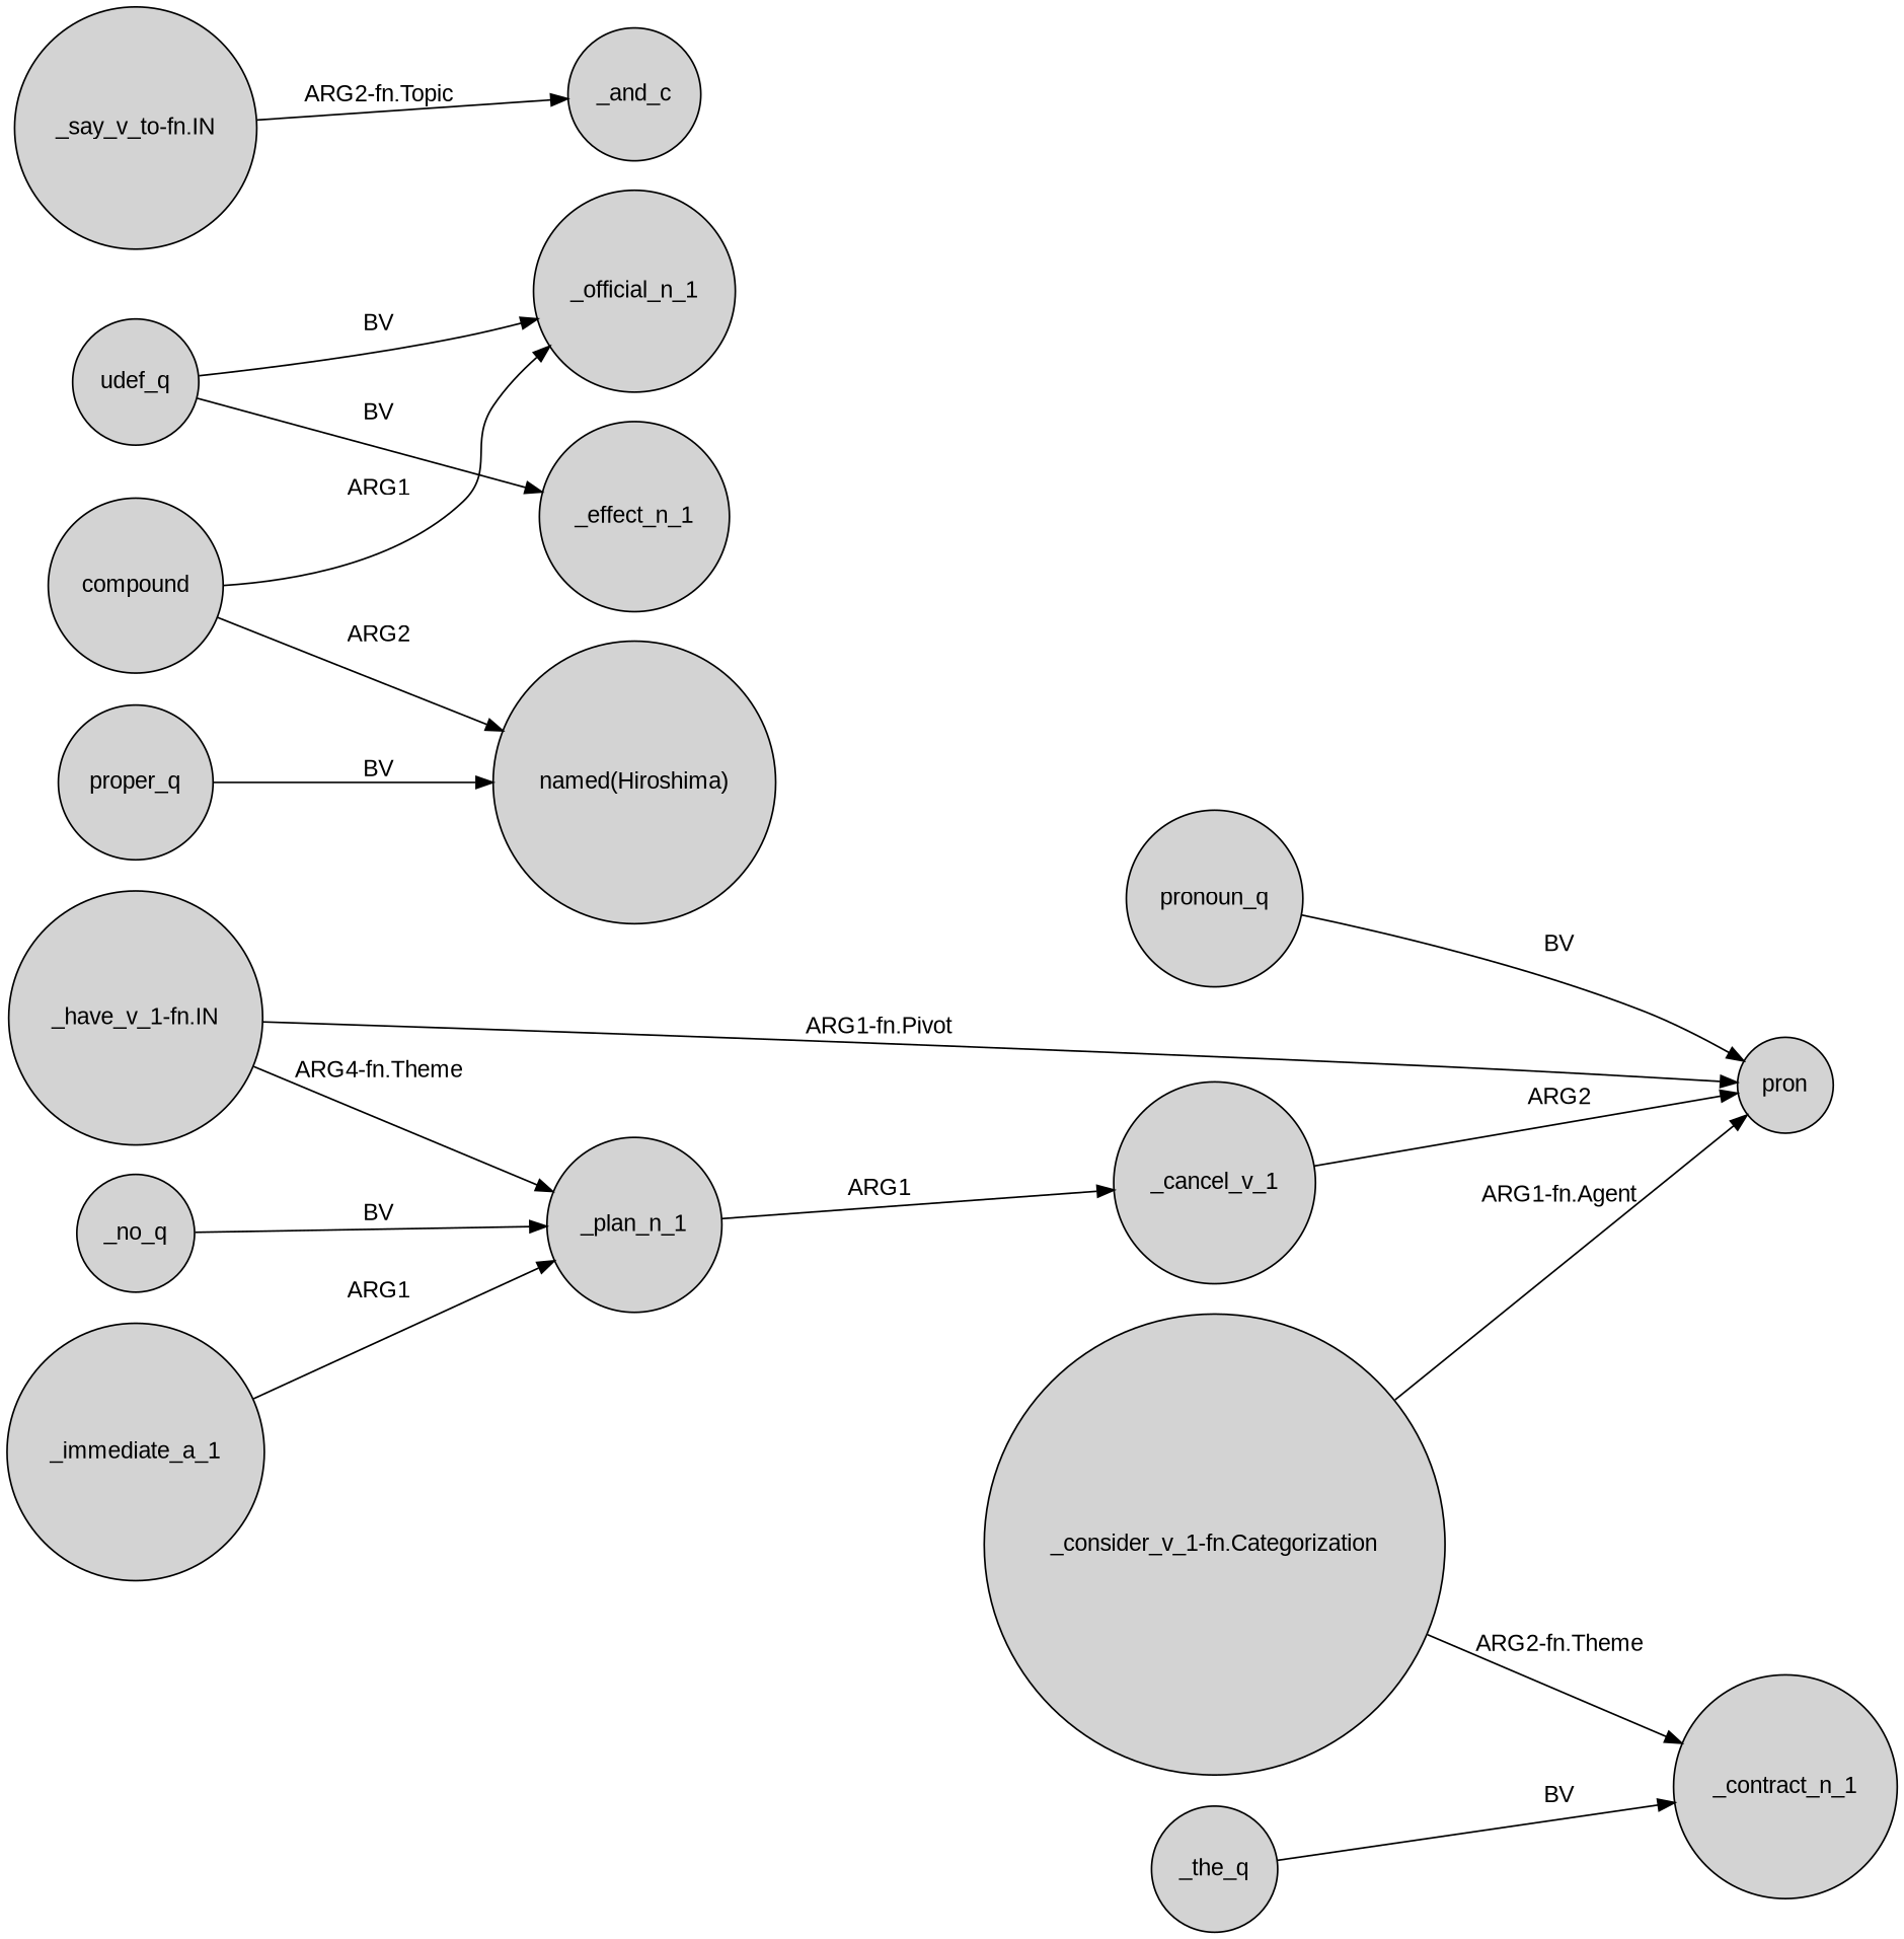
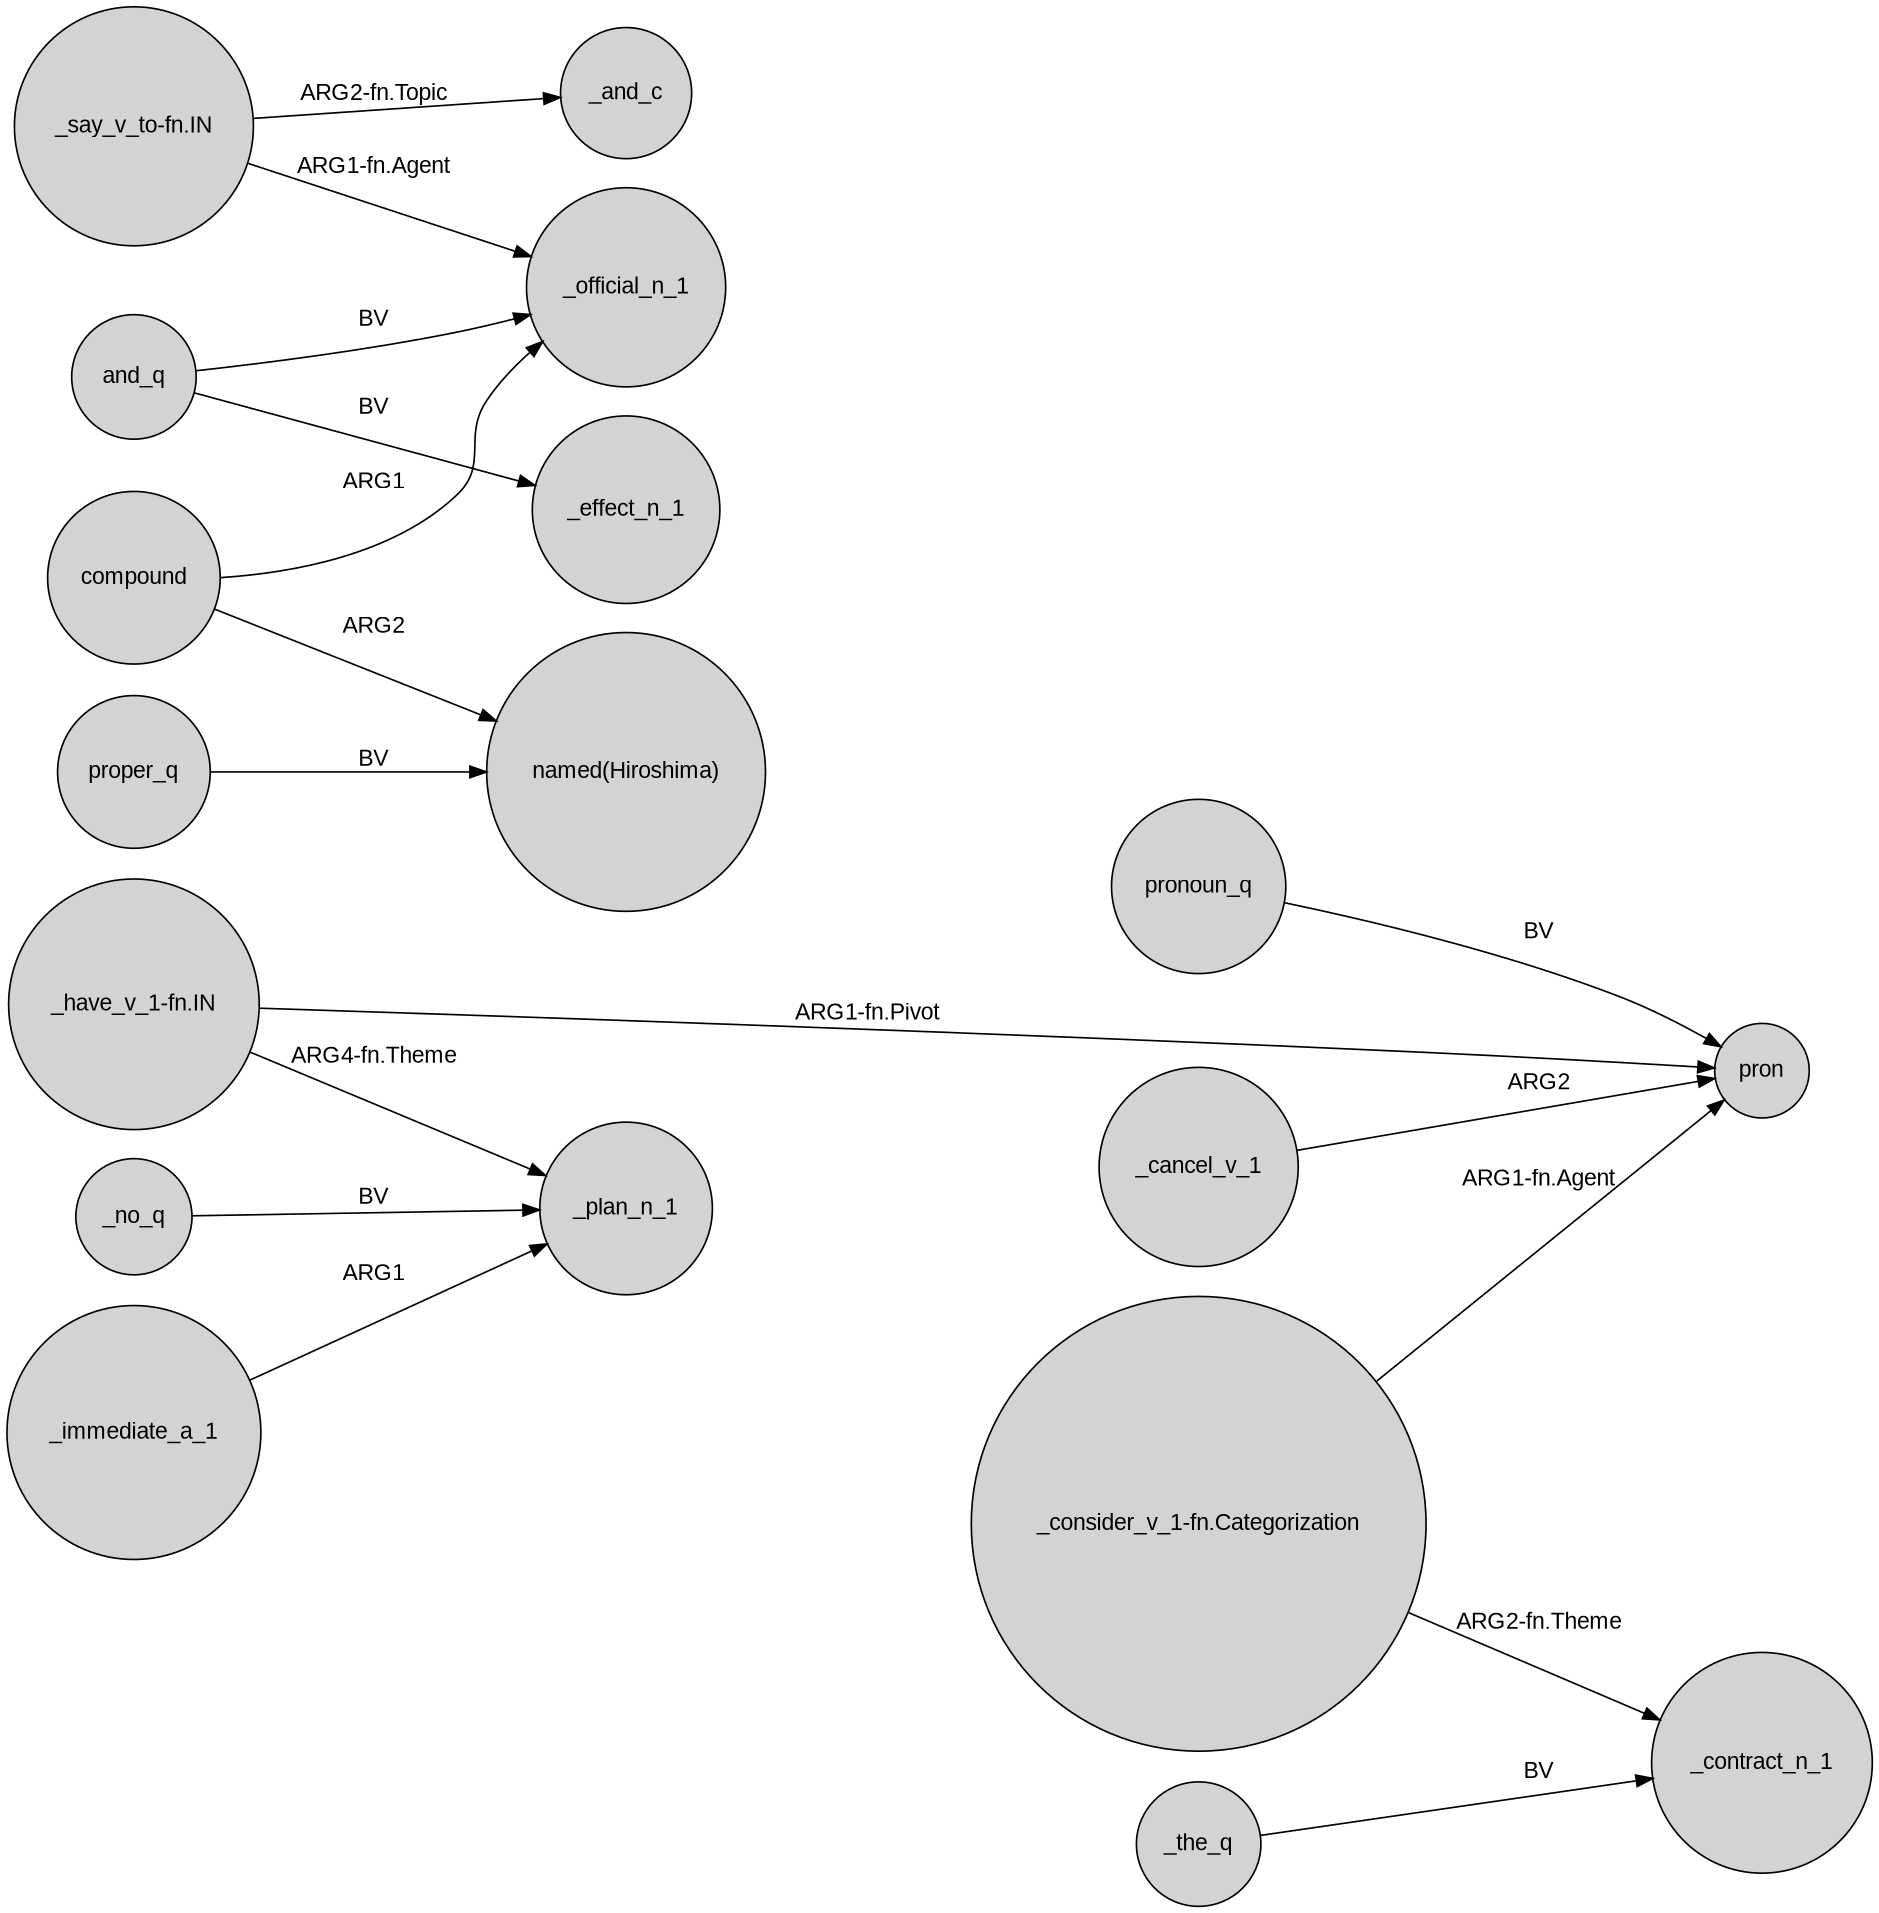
  digraph {
    fontname="Liberation Sans"
    rankdir=LR
    node [fontname="Liberation Sans" shape=circle style=filled]
    edge [fontname="Liberation Sans"]
    "_have_v_1-fn.IN"
    _plan_n_1
    pron
    _cancel_v_1
    "_consider_v_1-fn.Categorization"
    _contract_n_1
    "_say_v_to-fn.IN"
    _official_n_1
    _and_c
-   udef_q
+   udef_q [label=and_q]
    _effect_n_1
    _immediate_a_1
    _no_q
    pronoun_q
    proper_q
    "named(Hiroshima)"
    _the_q
    compound
    "_have_v_1-fn.IN" -> _plan_n_1 [label="ARG4-fn.Theme"]
    "_have_v_1-fn.IN" -> pron [label="ARG1-fn.Pivot"]
-   _plan_n_1 -> _cancel_v_1 [label=ARG1]
    _cancel_v_1 -> pron [label=ARG2]
    "_consider_v_1-fn.Categorization" -> pron [label="ARG1-fn.Agent"]
    "_consider_v_1-fn.Categorization" -> _contract_n_1 [label="ARG2-fn.Theme"]
+   "_say_v_to-fn.IN" -> _official_n_1 [label="ARG1-fn.Agent"]
    "_say_v_to-fn.IN" -> _and_c [label="ARG2-fn.Topic"]
    udef_q -> _official_n_1 [label=BV]
    udef_q -> _effect_n_1 [label=BV]
    _immediate_a_1 -> _plan_n_1 [label=ARG1]
    _no_q -> _plan_n_1 [label=BV]
    pronoun_q -> pron [label=BV]
    proper_q -> "named(Hiroshima)" [label=BV]
    _the_q -> _contract_n_1 [label=BV]
    compound -> _official_n_1 [label=ARG1]
    compound -> "named(Hiroshima)" [label=ARG2]
  }
